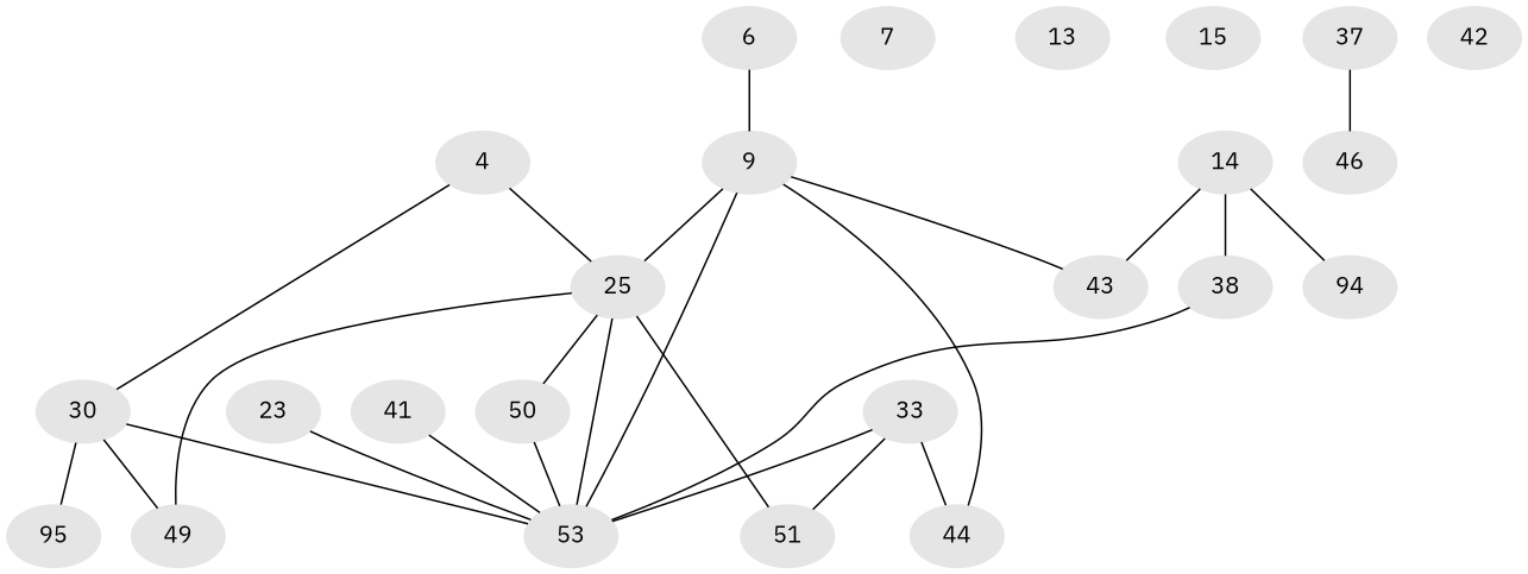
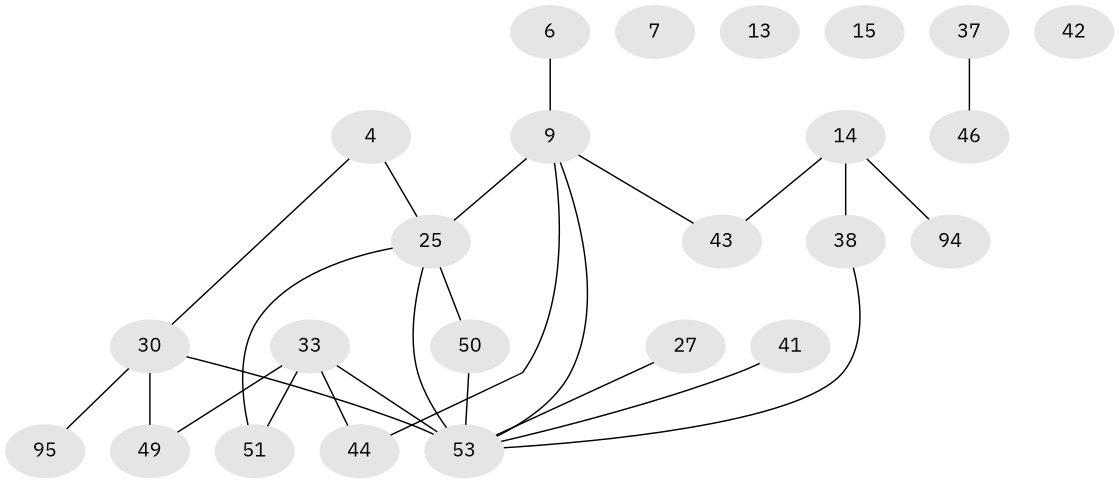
  graph {
    fontname="IBM Plex Sans"
    node [color=gray90 fontname="IBM Plex Sans" style=filled]
    edge [fontname="IBM Plex Sans"]
    25 [super="+11+2"]
    53 [super="+16+52"]
    50
    51 [super="+48"]
    4
    30 [super="+18"]
    n7 [label=95]
    49
    6
    9
    43 [super="+17"]
    44 [super="+31+36"]
    7
    13
    14
    n16 [label=94]
    38 [super="+32"]
    15
-   27 [label=23]
+   27
    33 [super="+3"]
    37 [super="+21"]
    46
    41
    42
    25 -- 53
    25 -- 50
    25 -- 51
    50 -- 53
    4 -- 25
    4 -- 30
    30 -- 53 [weight=3]
    30 -- n7
    30 -- 49
    6 -- 9
    9 -- 25 [weight=2]
    9 -- 53
    9 -- 43
    9 -- 44
    14 -- 43
    14 -- n16
    14 -- 38 [weight=2]
    38 -- 53
    27 -- 53
    33 -- 53 [weight=3]
    33 -- 51
-   25 -- 49
+   33 -- 49
    33 -- 44
    37 -- 46 [weight=2]
    41 -- 53
  }
